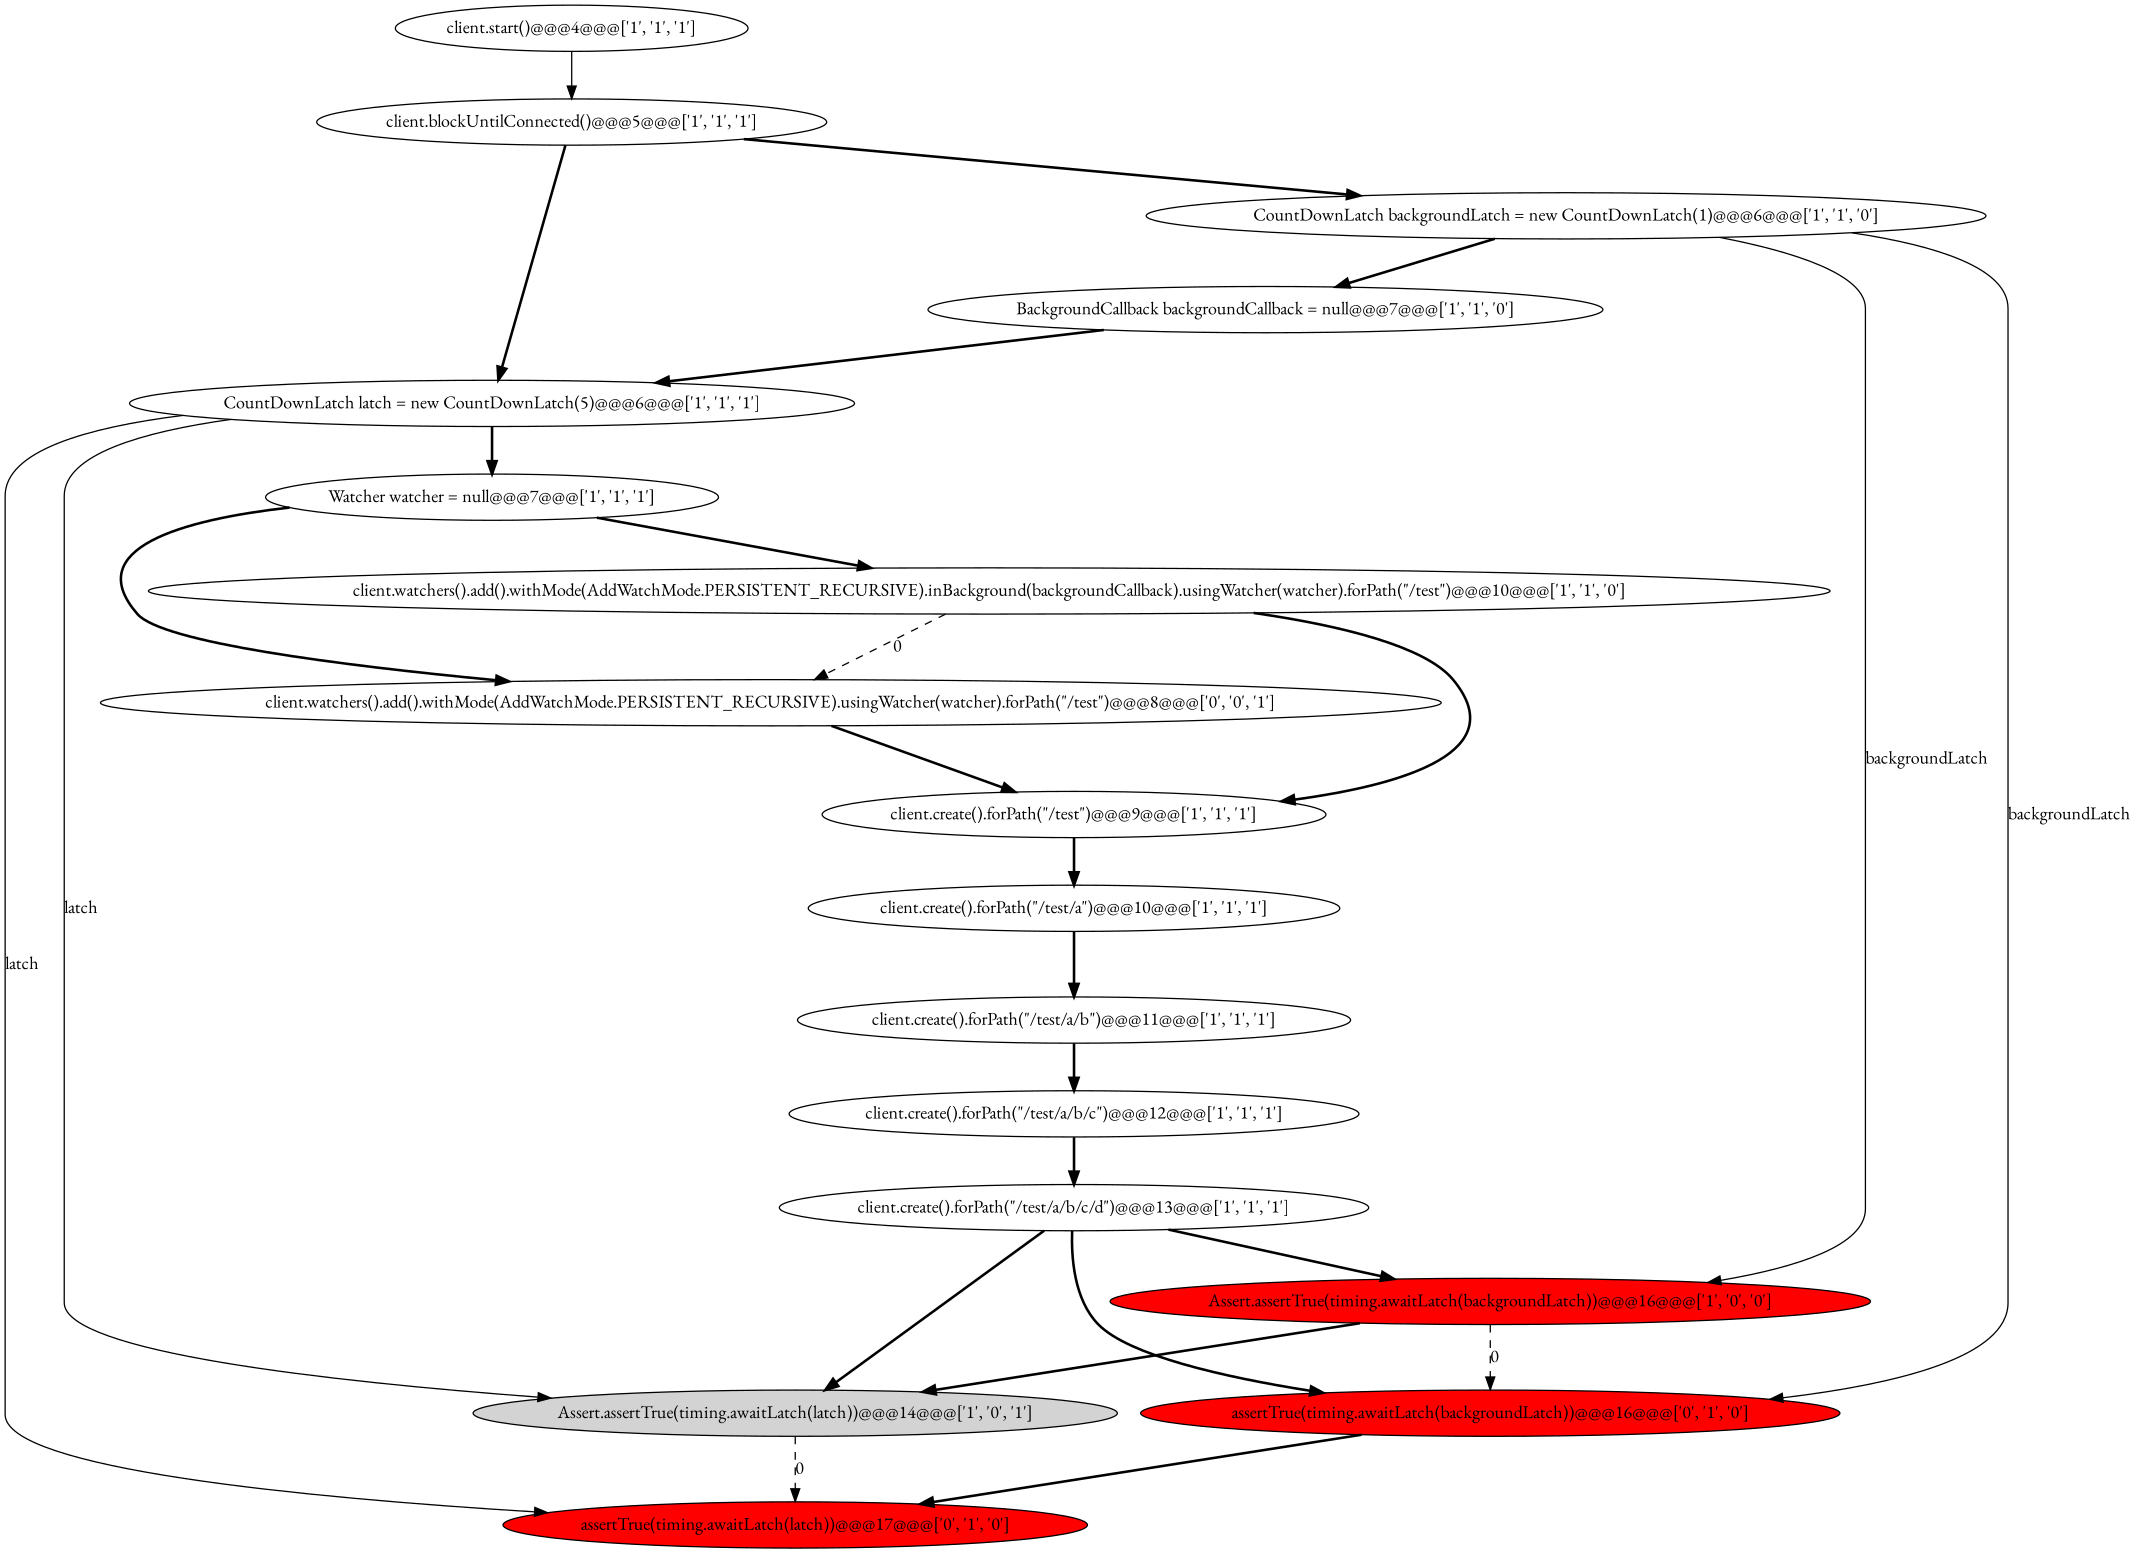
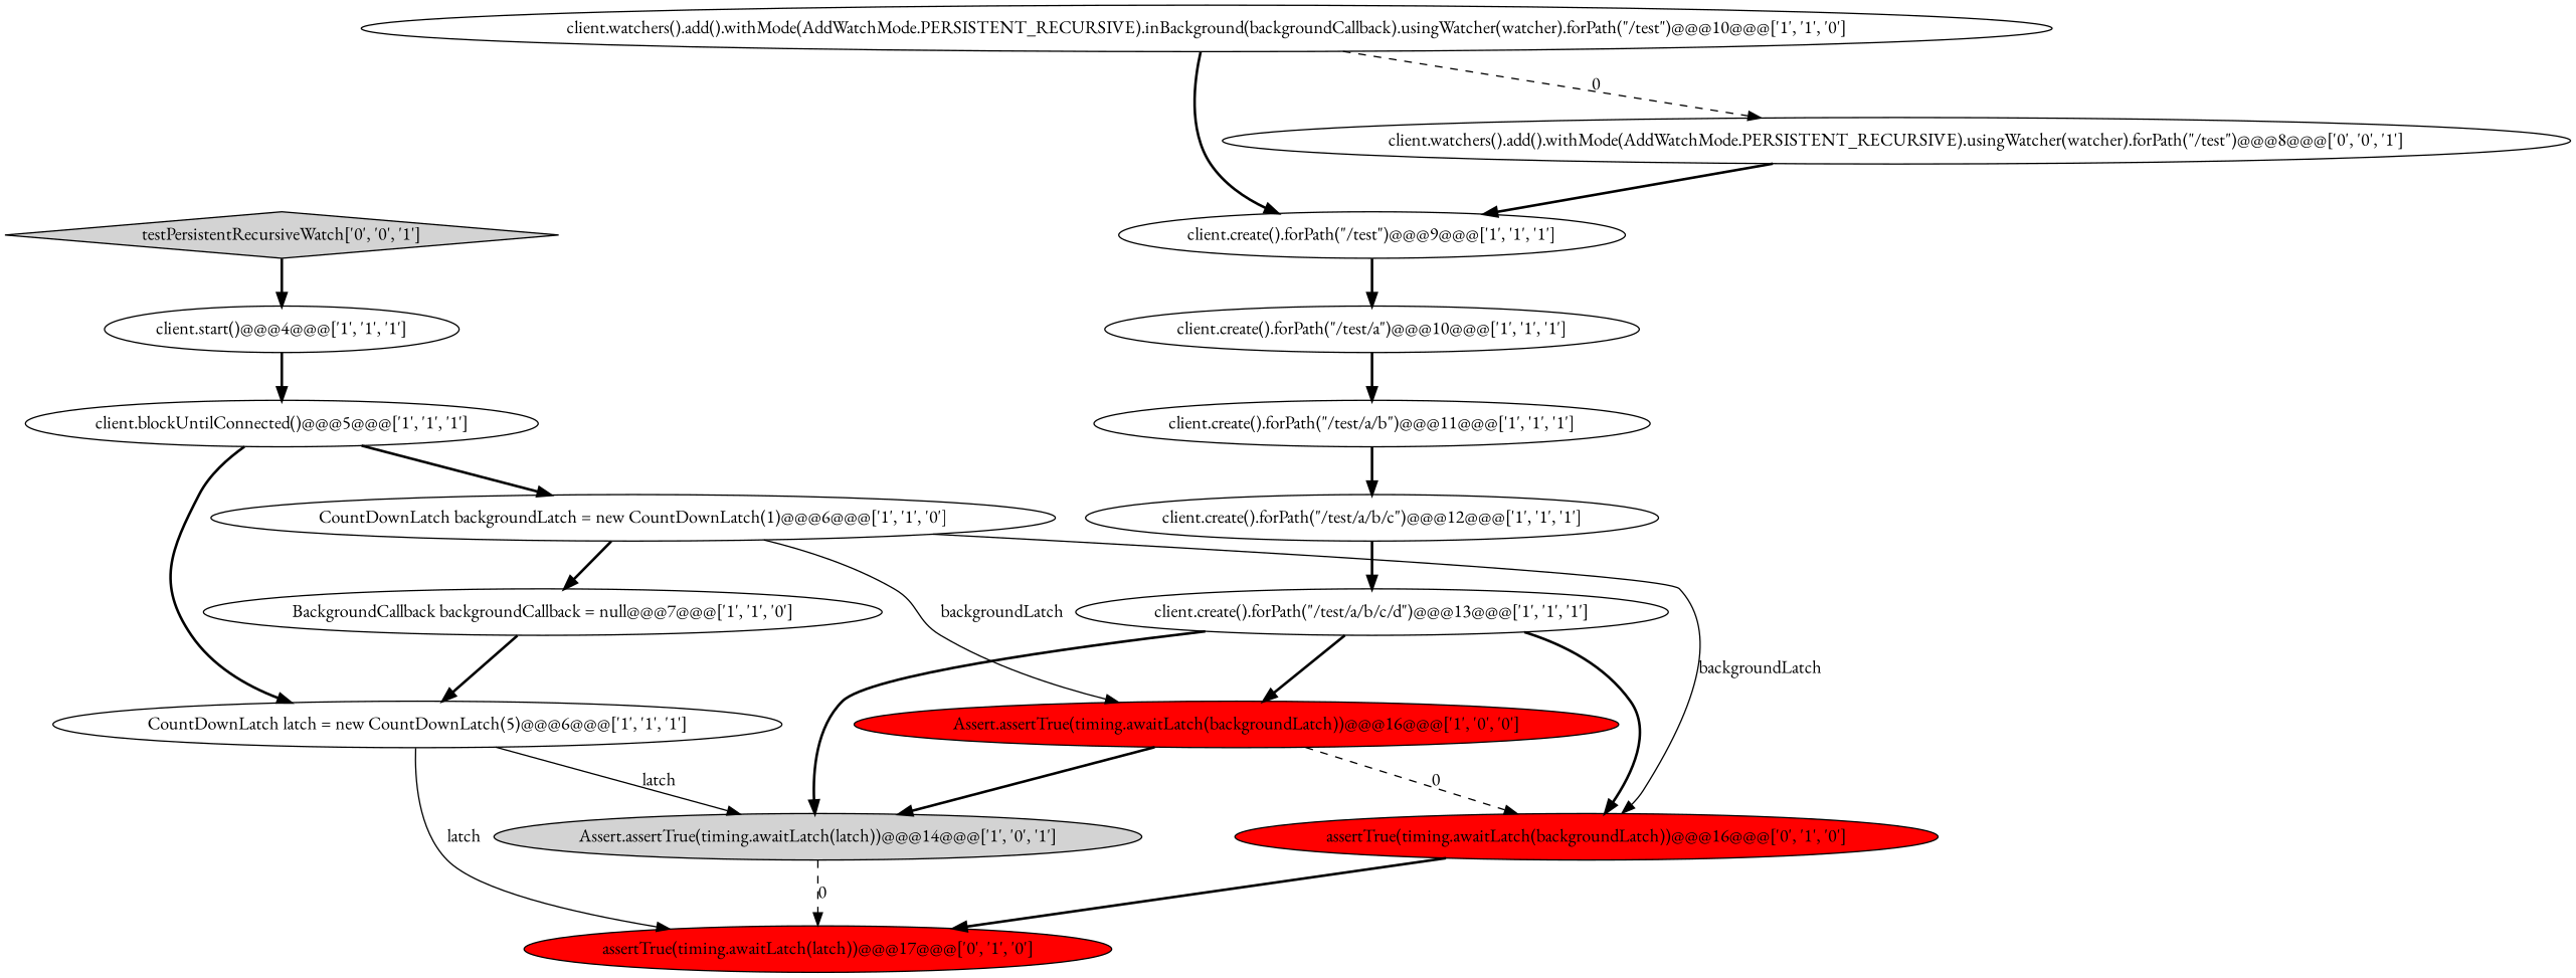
  digraph {
    fontname="EB Garamond"
    node [fillcolor=white fontname="EB Garamond" shape=ellipse style=filled]
    edge [fontname="EB Garamond" style=bold]
    n1 [fillcolor=red label="assertTrue(timing.awaitLatch(latch))@@@17@@@['0', '1', '0']"]
+   n2 [fillcolor=lightgray label="testPersistentRecursiveWatch['0', '0', '1']" shape=diamond]
    n3 [label="client.start()@@@4@@@['1', '1', '1']"]
    n4 [label="client.blockUntilConnected()@@@5@@@['1', '1', '1']"]
    n5 [label="client.create().forPath(\"/test/a\")@@@10@@@['1', '1', '1']"]
    n6 [label="client.create().forPath(\"/test/a/b\")@@@11@@@['1', '1', '1']"]
    n7 [label="client.create().forPath(\"/test/a/b/c\")@@@12@@@['1', '1', '1']"]
    n8 [label="BackgroundCallback backgroundCallback = null@@@7@@@['1', '1', '0']"]
    n9 [label="CountDownLatch latch = new CountDownLatch(5)@@@6@@@['1', '1', '1']"]
    n10 [fillcolor=lightgray label="Assert.assertTrue(timing.awaitLatch(latch))@@@14@@@['1', '0', '1']"]
-   n11 [label="Watcher watcher = null@@@7@@@['1', '1', '1']"]
    n12 [label="client.create().forPath(\"/test/a/b/c/d\")@@@13@@@['1', '1', '1']"]
    n13 [fillcolor=red label="Assert.assertTrue(timing.awaitLatch(backgroundLatch))@@@16@@@['1', '0', '0']"]
    n14 [fillcolor=red label="assertTrue(timing.awaitLatch(backgroundLatch))@@@16@@@['0', '1', '0']"]
    n15 [label="client.watchers().add().withMode(AddWatchMode.PERSISTENT_RECURSIVE).inBackground(backgroundCallback).usingWatcher(watcher).forPath(\"/test\")@@@10@@@['1', '1', '0']"]
    n16 [label="client.create().forPath(\"/test\")@@@9@@@['1', '1', '1']"]
    n17 [label="client.watchers().add().withMode(AddWatchMode.PERSISTENT_RECURSIVE).usingWatcher(watcher).forPath(\"/test\")@@@8@@@['0', '0', '1']"]
    n18 [label="CountDownLatch backgroundLatch = new CountDownLatch(1)@@@6@@@['1', '1', '0']"]
-   n3 -> n4 [style=solid]
+   n2 -> n3
+   n3 -> n4
    n4 -> n9
    n4 -> n18
    n5 -> n6
    n6 -> n7
    n7 -> n12
    n8 -> n9
    n9 -> n1 [label=latch style=solid]
    n9 -> n10 [label=latch style=solid]
-   n9 -> n11
    n10 -> n1 [label=0 style=dashed]
-   n11 -> n15
-   n11 -> n17
    n12 -> n10
    n12 -> n13
    n12 -> n14
    n13 -> n10
    n13 -> n14 [label=0 style=dashed]
    n14 -> n1
    n15 -> n16
    n15 -> n17 [label=0 style=dashed]
    n16 -> n5
    n17 -> n16
    n18 -> n8
    n18 -> n13 [label=backgroundLatch style=solid]
    n18 -> n14 [label=backgroundLatch style=solid]
  }
